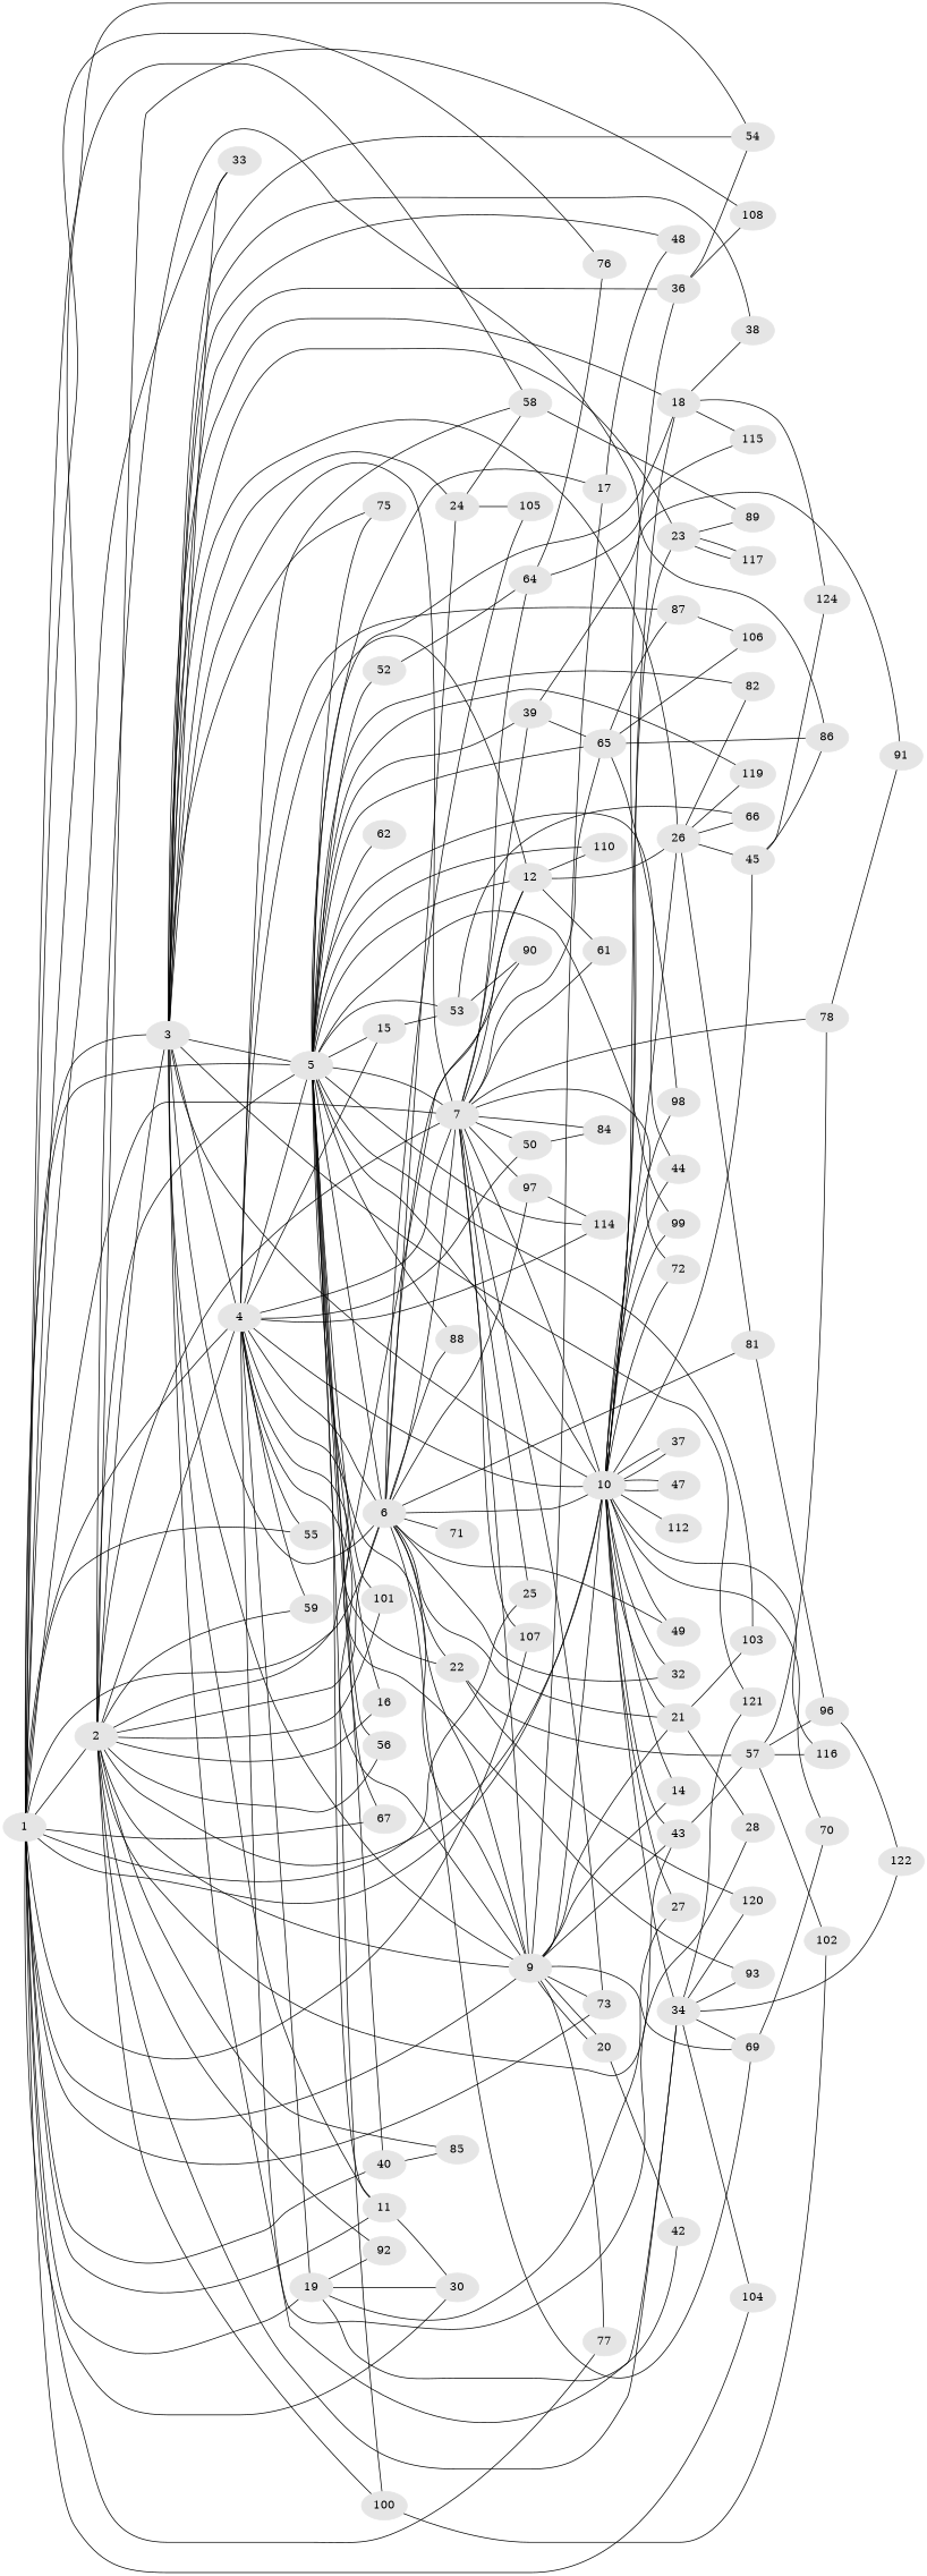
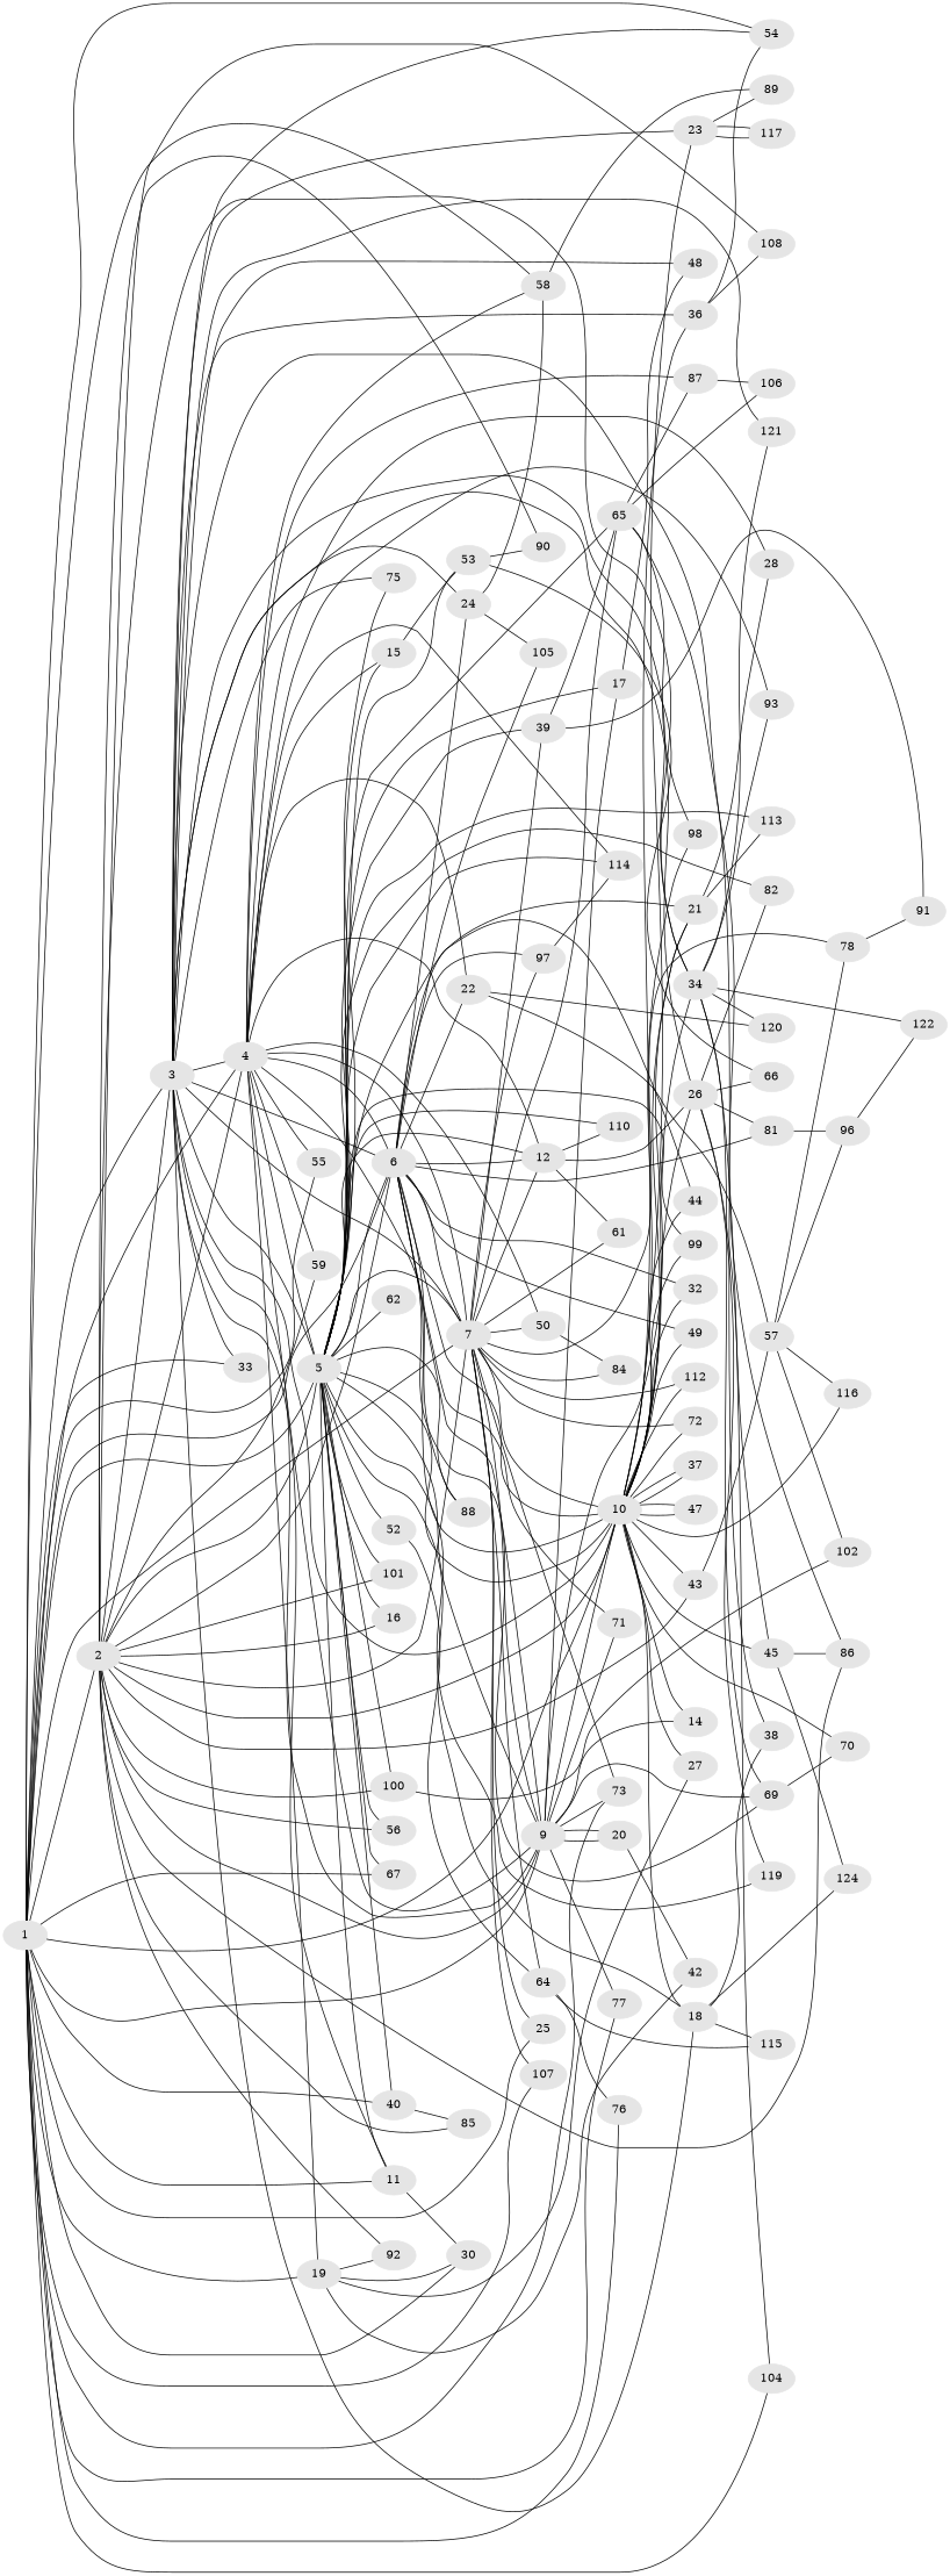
  graph {
    rankdir=LR
    node [color=gray90 style=filled]
    1 [super="+41"]
    2 [super="+95"]
    3 [super="+60"]
    4 [super="+63"]
    5 [super="+8"]
    6 [super="+51"]
    7 [super="+74"]
    9 [super="+94"]
    10 [super="+29"]
    11 [super="+83"]
    19 [super="+31"]
    25
    33
    40
    54
    55
    58 [super="+68"]
    67
    73 [super="+79"]
    76
    77
    104
    107
    30
    16
    34 [super="+35"]
    43
    56
    59
    85
    86
    90
    92
    100
    101
    108
    18 [super="+109"]
    23
    24
    26 [super="+46"]
    36 [super="+113"]
    38
    48
    75
    121
    12 [super="+13"]
    15
    22
    28
    50
    87
    93
    114 [super="+118"]
    62
    17
    39
    44
    52
    53
    65 [super="+80"]
    82
    88
    99
-   103
+   103 [label=113]
    110
    119
    21 [super="+111"]
    32
    49
    69 [super="+123"]
    71
    81
    97
    105
    61
    64
    72
    78
    84
    112
    14
    20
    27
    37
    45
    47
    70
    98
    116
    42
    89
    120
    122
    57
    102
    115
    124
    117
    66
    106
    91
    96
    1 -- 2
    1 -- 3
    1 -- 4
    1 -- 5 [weight=3]
    1 -- 6
    1 -- 7
    1 -- 9
    1 -- 10 [weight=2]
    1 -- 11
    1 -- 19
    1 -- 25
    1 -- 33
    1 -- 40
    1 -- 54
    1 -- 55
    1 -- 58
    1 -- 67
    1 -- 73
    1 -- 76
    1 -- 77
    1 -- 104
    1 -- 107
    1 -- 30
    2 -- 3
    2 -- 4
    2 -- 5 [weight=2]
    2 -- 6
    2 -- 7
    2 -- 9
    2 -- 10
    2 -- 16
    2 -- 34
    2 -- 43
    2 -- 56
    2 -- 59
    2 -- 85
    2 -- 86
    2 -- 90
    2 -- 92
    2 -- 100
    2 -- 101
    2 -- 108
    3 -- 4 [weight=2]
    3 -- 5 [weight=2]
    3 -- 6 [weight=2]
    3 -- 7
    3 -- 9
    3 -- 10
    3 -- 11
    3 -- 33
    3 -- 54
    3 -- 34
    3 -- 18
    3 -- 23
    3 -- 24
    3 -- 26
    3 -- 36
    3 -- 38
    3 -- 48
    3 -- 75
    3 -- 121
    4 -- 5 [weight=2]
    4 -- 6
    4 -- 7 [weight=2]
    4 -- 9
    4 -- 10
    4 -- 19
    4 -- 55
    4 -- 58
    4 -- 59
    4 -- 12
    4 -- 15
    4 -- 22
    4 -- 28
    4 -- 50
    4 -- 87
    4 -- 93
    4 -- 114
    5 -- 6 [weight=2]
    5 -- 7 [weight=2]
    5 -- 9 [weight=3]
    5 -- 10 [weight=2]
    5 -- 11
    5 -- 40
    5 -- 67
    5 -- 16
    5 -- 56
    5 -- 100
    5 -- 101
    5 -- 18
    5 -- 75
    5 -- 12
    5 -- 15
    5 -- 114
    5 -- 62
    5 -- 17
    5 -- 39
    5 -- 44
    5 -- 52 [weight=2]
    5 -- 53
    5 -- 65
    5 -- 82
    5 -- 88
    5 -- 99
    5 -- 103
    5 -- 110
    5 -- 119
    6 -- 7
    6 -- 9
    6 -- 10
    6 -- 24
    6 -- 12
    6 -- 22
    6 -- 88
    6 -- 21
    6 -- 32
    6 -- 49
    6 -- 69
    6 -- 71
    6 -- 81
    6 -- 97
    6 -- 105
    7 -- 9
    7 -- 10
    7 -- 25
    7 -- 73
    7 -- 107
    7 -- 12
    7 -- 50
    7 -- 39
    7 -- 65
    7 -- 97
    7 -- 61
    7 -- 64
    7 -- 72
    7 -- 78
    7 -- 84
+   7 -- 112
    9 -- 10
    9 -- 73
    9 -- 77
    9 -- 17
    9 -- 21
    9 -- 69
-   9 -- 43
+   9 -- 71
    9 -- 14
    9 -- 20
    9 -- 20
    10 -- 34
    10 -- 43
    10 -- 18
    10 -- 23
    10 -- 26
    10 -- 36
    10 -- 44
    10 -- 99
    10 -- 21
    10 -- 32
    10 -- 49
    10 -- 72
    10 -- 112
    10 -- 14
    10 -- 27
    10 -- 37
    10 -- 37
    10 -- 45
    10 -- 47
    10 -- 47
    10 -- 70
    10 -- 98
    10 -- 116
    11 -- 30
    19 -- 30
    19 -- 92
    19 -- 27
    19 -- 42
    40 -- 85
    58 -- 89
    34 -- 104
    34 -- 121
    34 -- 93
    34 -- 69
    34 -- 120
    34 -- 122
    43 -- 57
    100 -- 102
    18 -- 38
    18 -- 115
    18 -- 124
    23 -- 89
    23 -- 117
    23 -- 117
    24 -- 58
    24 -- 105
    26 -- 82
    26 -- 119
    26 -- 81
    26 -- 45
    26 -- 66
    36 -- 54
    36 -- 108
    12 -- 26
    12 -- 110
    12 -- 61
    15 -- 53
    22 -- 120
    22 -- 57
    50 -- 84
    87 -- 106
    17 -- 48
    39 -- 65
    39 -- 91
    52 -- 64
    53 -- 90
    53 -- 66
    65 -- 86
    65 -- 87
    65 -- 98
    65 -- 106
    21 -- 28
    21 -- 103
    69 -- 70
    81 -- 96
    97 -- 114
    64 -- 76
    64 -- 115
    78 -- 91
    20 -- 42
    45 -- 86
    45 -- 124
    57 -- 78
    57 -- 116
    57 -- 102
    57 -- 96
    96 -- 122
  }
